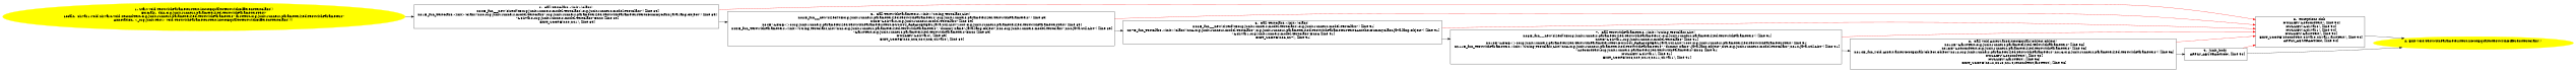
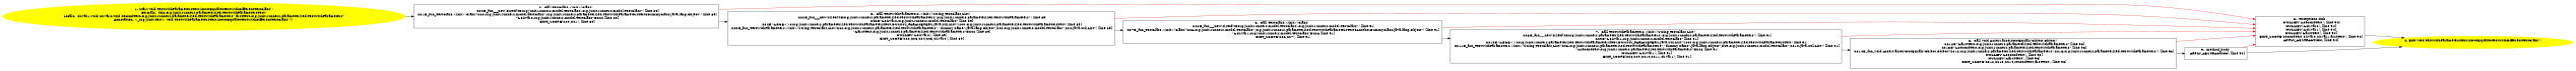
  digraph {
    rankdir=LR
    node [shape=box]
    n1 [color=yellow label="1: Start void TestWithParametersTest.isNotEqualToTestWithDifferentTestClass()\nFormals:  this:org.junit.runners.parameterized.TestWithParametersTest*\nLocals:  $irvar1:void $irvar0:void secondTest:org.junit.runners.parameterized.TestWithParameters* firstTest:org.junit.runners.parameterized.TestWithParameters*\nAnnotation: <_org.junit.Test> void TestWithParametersTest.isNotEqualToTestWithDifferentTestClass()() \n  " style=filled shape=""]
    n2 [label="4:  Call TestClass.<init>(Class) \n   n$0=_fun___new(sizeof(t=org.junit.runners.model.TestClass):org.junit.runners.model.TestClass*) [line 89]\n  n$1=_fun_TestClass.<init>(Class)(n$0:org.junit.runners.model.TestClass*,org.junit.runners.parameterized.TestWithParametersTest$DummyClass:java.lang.Object*) [line 89]\n  *&$irvar0:org.junit.runners.model.TestClass*=n$0 [line 89]\n  EXIT_SCOPE(n$0,n$1); [line 89]\n "]
    n3 [label="3:  exceptions sink \n   NULLIFY(&secondTest); [line 94]\n  NULLIFY(&$irvar0); [line 94]\n  NULLIFY(&$irvar1); [line 94]\n  NULLIFY(&firstTest); [line 94]\n  EXIT_SCOPE(secondTest,$irvar0,$irvar1,firstTest); [line 94]\n  APPLY_ABSTRACTION; [line 94]\n "]
    n4 [label="5:  Call TestWithParameters.<init>(String,TestClass,List) \n   n$2=_fun___new(sizeof(t=org.junit.runners.parameterized.TestWithParameters):org.junit.runners.parameterized.TestWithParameters*) [line 89]\n  n$3=*&$irvar0:org.junit.runners.model.TestClass* [line 89]\n  n$4=*&#GB<>$org.junit.runners.parameterized.TestWithParametersTest.DUMMY_PARAMETERS:java.util.List*(root org.junit.runners.parameterized.TestWithParametersTest) [line 89]\n  n$5=_fun_TestWithParameters.<init>(String,TestClass,List)(n$2:org.junit.runners.parameterized.TestWithParameters*,\"dummy name\":java.lang.Object*,n$3:org.junit.runners.model.TestClass*,n$4:java.util.List*) [line 89]\n  *&firstTest:org.junit.runners.parameterized.TestWithParameters*=n$2 [line 89]\n  NULLIFY(&$irvar0); [line 89]\n  EXIT_SCOPE(n$2,n$3,n$4,n$5,$irvar0); [line 89]\n "]
    n5 [color=yellow label="2: Exit void TestWithParametersTest.isNotEqualToTestWithDifferentTestClass() \n  " style=filled shape=""]
    n6 [label="6:  Call TestClass.<init>(Class) \n   n$6=_fun___new(sizeof(t=org.junit.runners.model.TestClass):org.junit.runners.model.TestClass*) [line 91]\n  n$7=_fun_TestClass.<init>(Class)(n$6:org.junit.runners.model.TestClass*,org.junit.runners.parameterized.TestWithParametersTest$AnotherDummyClass:java.lang.Object*) [line 91]\n  *&$irvar1:org.junit.runners.model.TestClass*=n$6 [line 91]\n  EXIT_SCOPE(n$6,n$7); [line 91]\n "]
    n7 [label="7:  Call TestWithParameters.<init>(String,TestClass,List) \n   n$8=_fun___new(sizeof(t=org.junit.runners.parameterized.TestWithParameters):org.junit.runners.parameterized.TestWithParameters*) [line 91]\n  n$9=*&$irvar1:org.junit.runners.model.TestClass* [line 91]\n  n$10=*&#GB<>$org.junit.runners.parameterized.TestWithParametersTest.DUMMY_PARAMETERS:java.util.List*(root org.junit.runners.parameterized.TestWithParametersTest) [line 91]\n  n$11=_fun_TestWithParameters.<init>(String,TestClass,List)(n$8:org.junit.runners.parameterized.TestWithParameters*,\"dummy name\":java.lang.Object*,n$9:org.junit.runners.model.TestClass*,n$10:java.util.List*) [line 91]\n  *&secondTest:org.junit.runners.parameterized.TestWithParameters*=n$8 [line 91]\n  NULLIFY(&$irvar1); [line 91]\n  EXIT_SCOPE(n$8,n$9,n$10,n$11,$irvar1); [line 91]\n "]
    n8 [label="8:  Call void Assert.assertNotEquals(Object,Object) \n   n$12=*&firstTest:org.junit.runners.parameterized.TestWithParameters* [line 93]\n  n$13=*&secondTest:org.junit.runners.parameterized.TestWithParameters* [line 93]\n  n$14=_fun_void Assert.assertNotEquals(Object,Object)(n$12:org.junit.runners.parameterized.TestWithParameters*,n$13:org.junit.runners.parameterized.TestWithParameters*) [line 93]\n  NULLIFY(&secondTest); [line 93]\n  NULLIFY(&firstTest); [line 93]\n  EXIT_SCOPE(n$12,n$13,n$14,secondTest,firstTest); [line 93]\n "]
-   n9 [label="9:  junit_body \n   APPLY_ABSTRACTION; [line 94]\n "]
+   n9 [label="9:  method_body \n   APPLY_ABSTRACTION; [line 94]\n "]
    n1 -> n2
    n2 -> n3 [color=red]
    n2 -> n4
    n3 -> n5
    n4 -> n3 [color=red]
    n4 -> n6
    n6 -> n3 [color=red]
    n6 -> n7
    n7 -> n3 [color=red]
    n7 -> n8
    n8 -> n3 [color=red]
    n8 -> n9
    n9 -> n3 [color=red]
    n9 -> n5
  }
